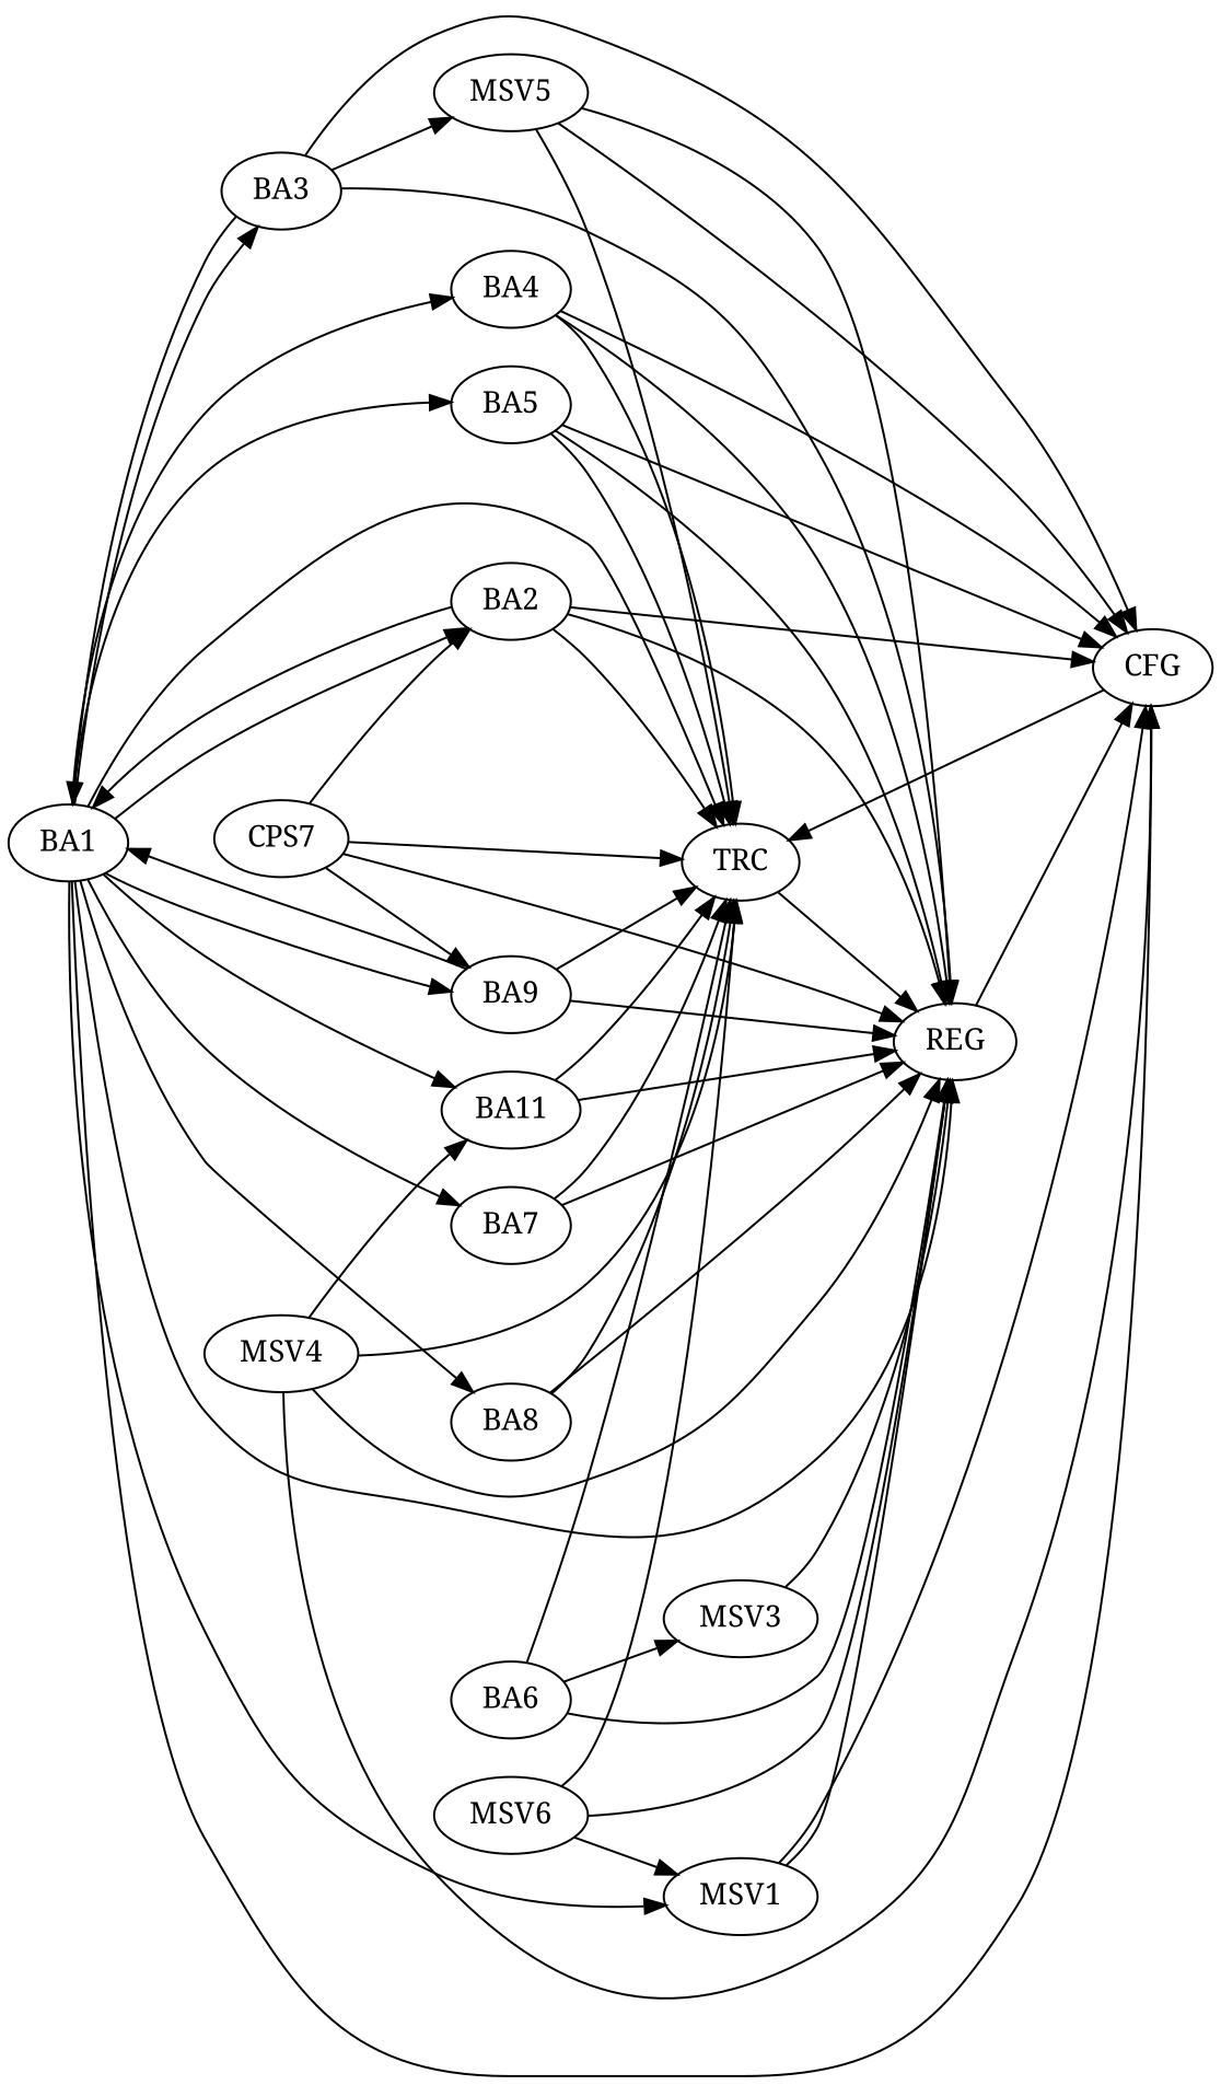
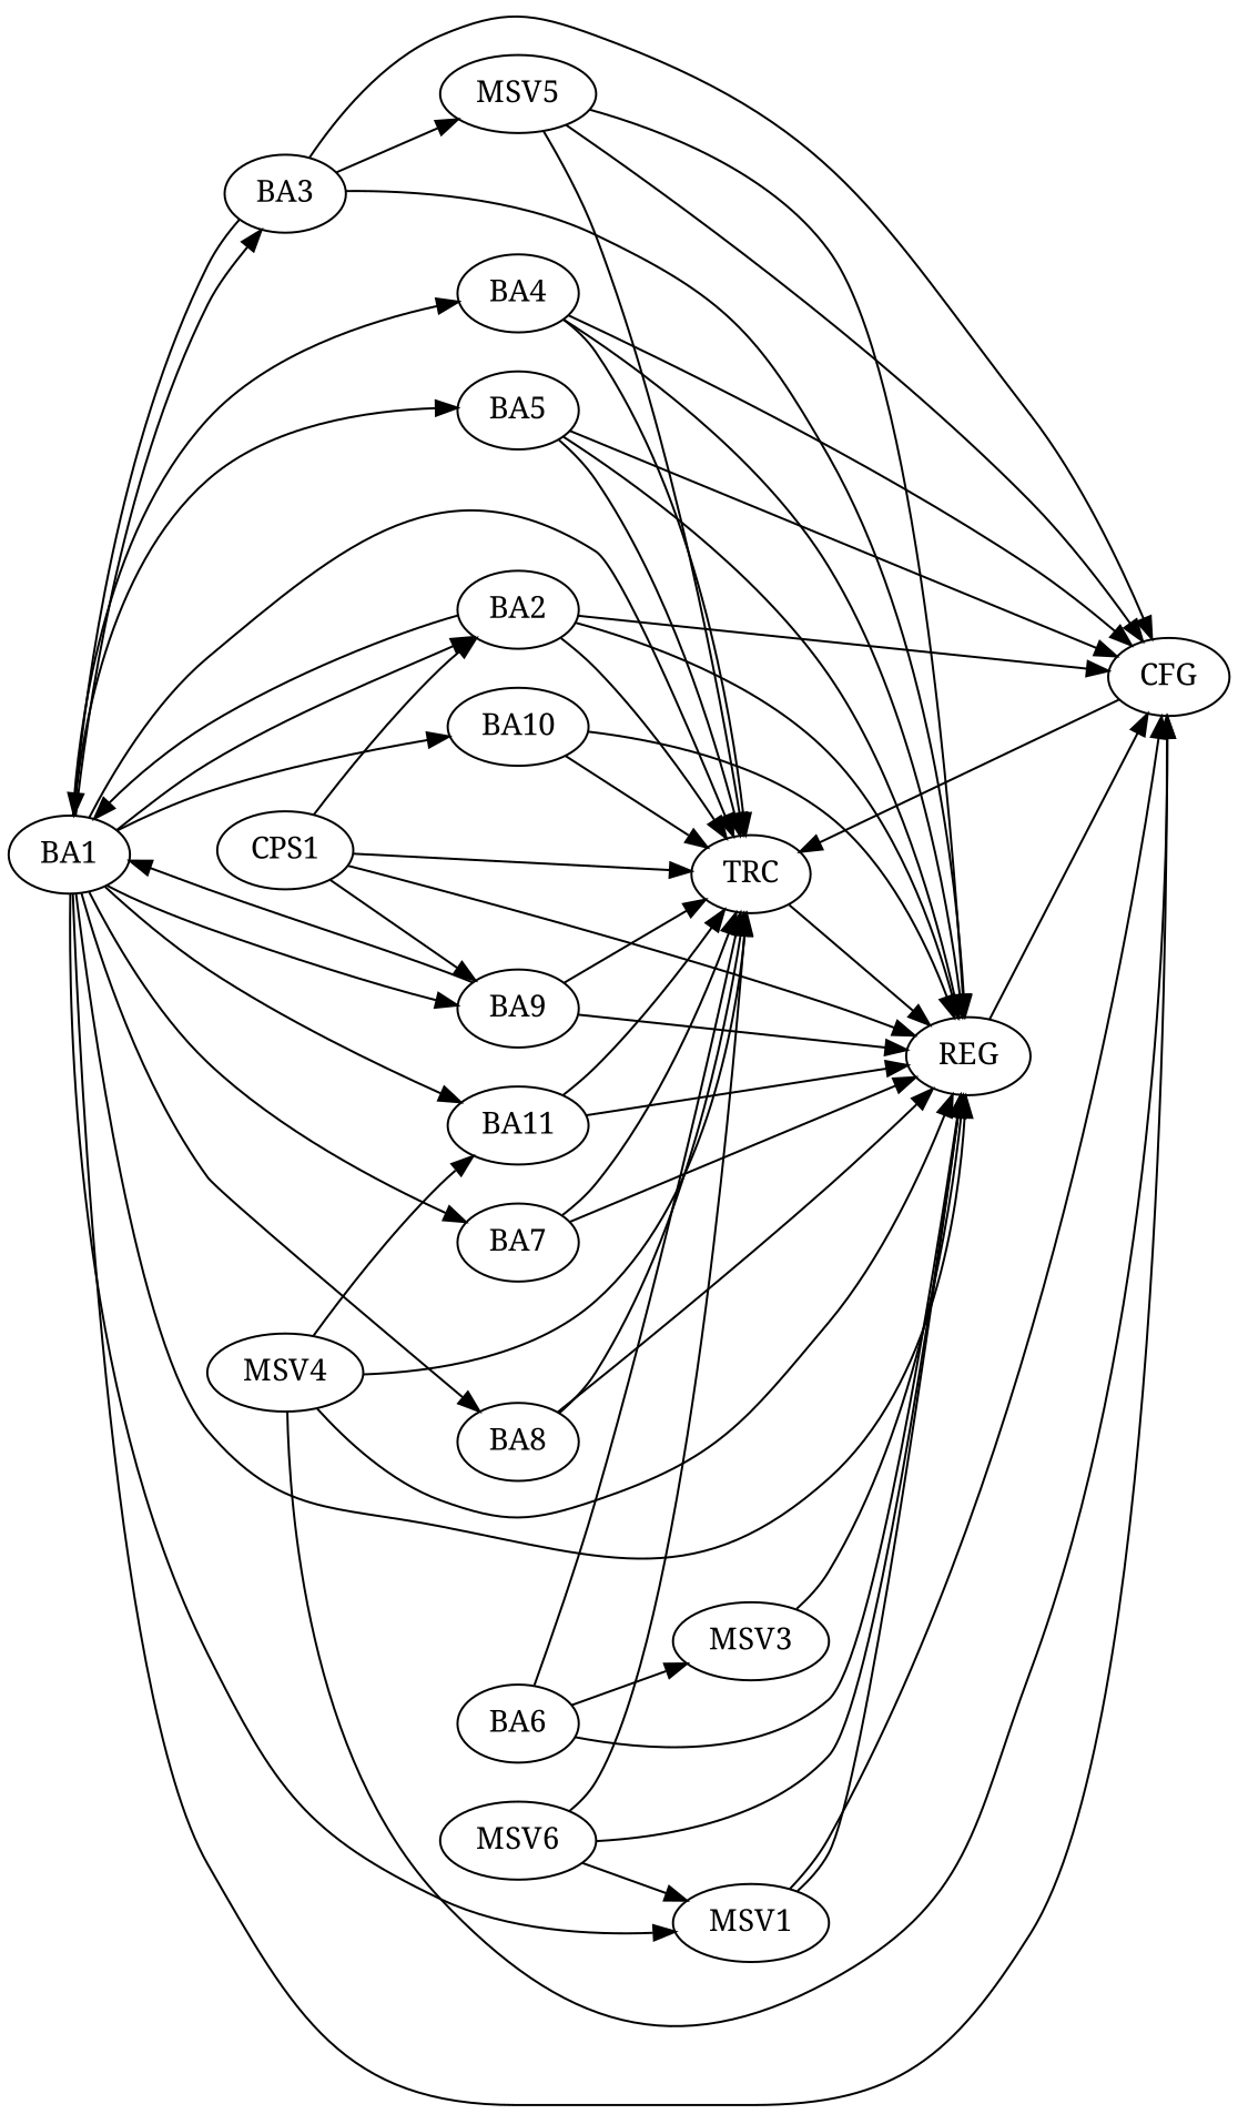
  strict digraph {
    fontname="Noto Serif"
    rankdir=LR
    node [fontname="Noto Serif"]
    edge [fontname="Noto Serif"]
    n1 [label=BA1]
    n2 [label=BA2]
    n3 [label=BA3]
    n4 [label=BA4]
    n5 [label=BA5]
    n6 [label=BA7]
    n7 [label=BA8]
    n8 [label=BA9]
+   n9 [label=BA10]
    n10 [label=BA11]
    n11 [label=REG]
    n12 [label=CFG]
    n13 [label=TRC]
    n14 [label=MSV1]
    n15 [label=MSV5]
    n16 [label=BA6]
    n17 [label=MSV3]
-   n18 [label=CPS7]
+   n18 [label=CPS1]
    n19 [label=MSV4]
    n20 [label=MSV6]
    n1 -> n2
    n1 -> n3
    n1 -> n4
    n1 -> n5
    n1 -> n6
    n1 -> n7
    n1 -> n8
+   n1 -> n9
    n1 -> n10
    n1 -> n11
    n1 -> n12
    n1 -> n13
    n1 -> n14
    n2 -> n1
    n2 -> n11
    n2 -> n12
    n2 -> n13
    n3 -> n1
    n3 -> n11
    n3 -> n12
    n3 -> n15
    n4 -> n11
    n4 -> n12
    n4 -> n13
    n5 -> n11
    n5 -> n12
    n5 -> n13
    n6 -> n11
    n6 -> n13
    n7 -> n11
    n7 -> n13
    n8 -> n1
    n8 -> n11
    n8 -> n13
+   n9 -> n11
+   n9 -> n13
    n10 -> n11
    n10 -> n13
    n11 -> n12
    n12 -> n13
    n13 -> n11
    n14 -> n11
    n14 -> n12
    n15 -> n11
    n15 -> n12
    n15 -> n13
    n16 -> n11
    n16 -> n13
    n16 -> n17
    n17 -> n11
    n18 -> n2
    n18 -> n8
    n18 -> n11
    n18 -> n13
    n19 -> n10
    n19 -> n11
    n19 -> n12
    n19 -> n13
    n20 -> n11
    n20 -> n13
    n20 -> n14
  }
